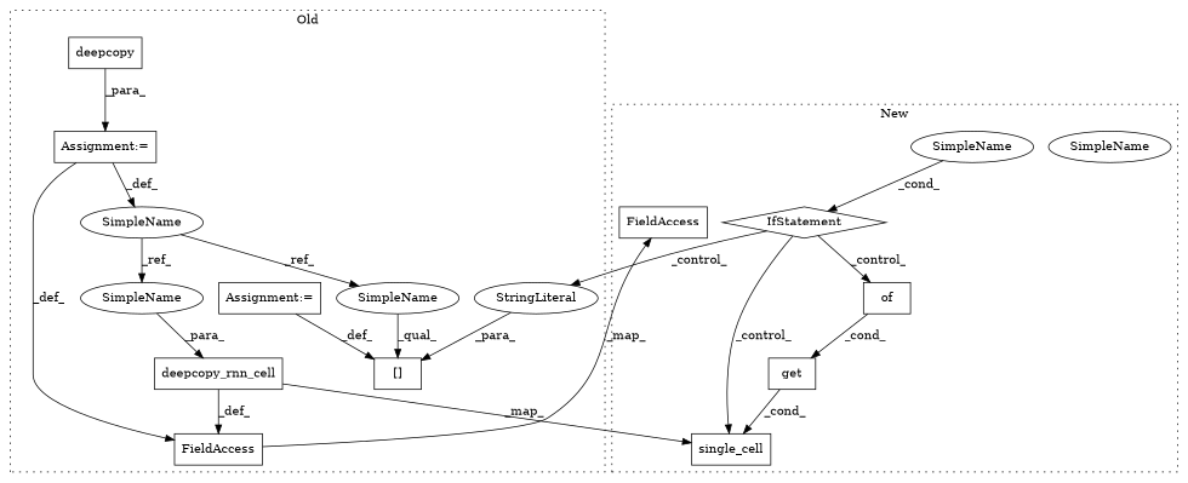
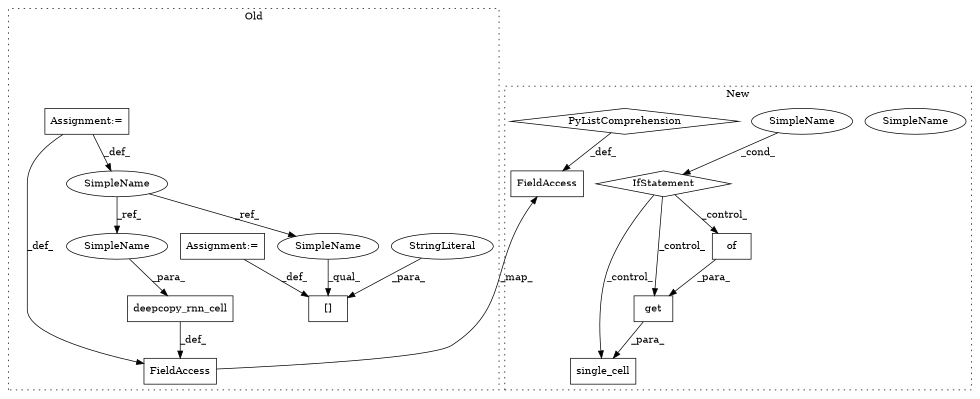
  digraph {
    node [a=32 l=11 s=2264 shape=box]
    n1 [l="16,1" label=deepcopy_rnn_cell s="2178,2351"]
    n2 [a=42 label=SimpleName s=1655 shape=ellipse]
    n3 [a=2 l="12,1" label="[]" s="1699,1722"]
    n4 [a=45 label=StringLiteral s=1711 shape=ellipse]
-   n5 [l="9,1" label=deepcopy s="1672,1692"]
    n6 [a=7 l=1 label="Assignment:=" s=1723]
    n7 [a=7 l=1 label="Assignment:=" s=1666]
    n8 [a=22 l=21 label=FieldAccess s=2156]
    n9 [a=42 label=SimpleName s=2227 shape=ellipse]
    n10 [a=42 label=SimpleName s=1699 shape=ellipse]
    n11 [l="12,1" label=single_cell s="1994,2158"]
    n12 [a=42 l=5 label=SimpleName shape=ellipse]
    n13 [l=4 label=of s=2070]
+   n14 [a=109 l=283 label=PyListComprehension s=1994 shape=diamond]
    n15 [l="4,1" label=get s="2043,2074"]
    n16 [a=25 l=52 label=IfStatement s=2217 shape=diamond]
    n17 [a=22 l=21 label=FieldAccess s=2277]
    n18 [a=42 l=5 label=SimpleName shape=ellipse]
    subgraph cluster_1 {
      label=Old
      style=dotted
      n1
      n2
      n3
      n4
-     n5
      n6
      n7
      n8
      n9
      n10
    }
    subgraph cluster_2 {
      label=New
      style=dotted
      n11
      n12
      n13
+     n14
      n15
      n16
      n17
      n18
    }
    n1 -> n8 [label=_def_]
-   n1 -> n11 [label=_map_]
    n2 -> n9 [label=_ref_]
    n2 -> n10 [label=_ref_]
    n4 -> n3 [label=_para_]
-   n5 -> n7 [label=_para_]
    n6 -> n3 [label=_def_]
    n7 -> n2 [label=_def_]
    n7 -> n8 [label=_def_]
    n8 -> n17 [label=_map_]
    n9 -> n1 [label=_para_]
    n10 -> n3 [label=_qual_]
-   n13 -> n15 [label=_cond_]
-   n15 -> n11 [label=_cond_]
+   n13 -> n15 [label=_para_]
+   n14 -> n17 [label=_def_]
+   n15 -> n11 [label=_para_]
    n16 -> n11 [label=_control_]
    n16 -> n13 [label=_control_]
-   n16 -> n4 [label=_control_]
+   n16 -> n15 [label=_control_]
    n18 -> n16 [label=_cond_]
  }
